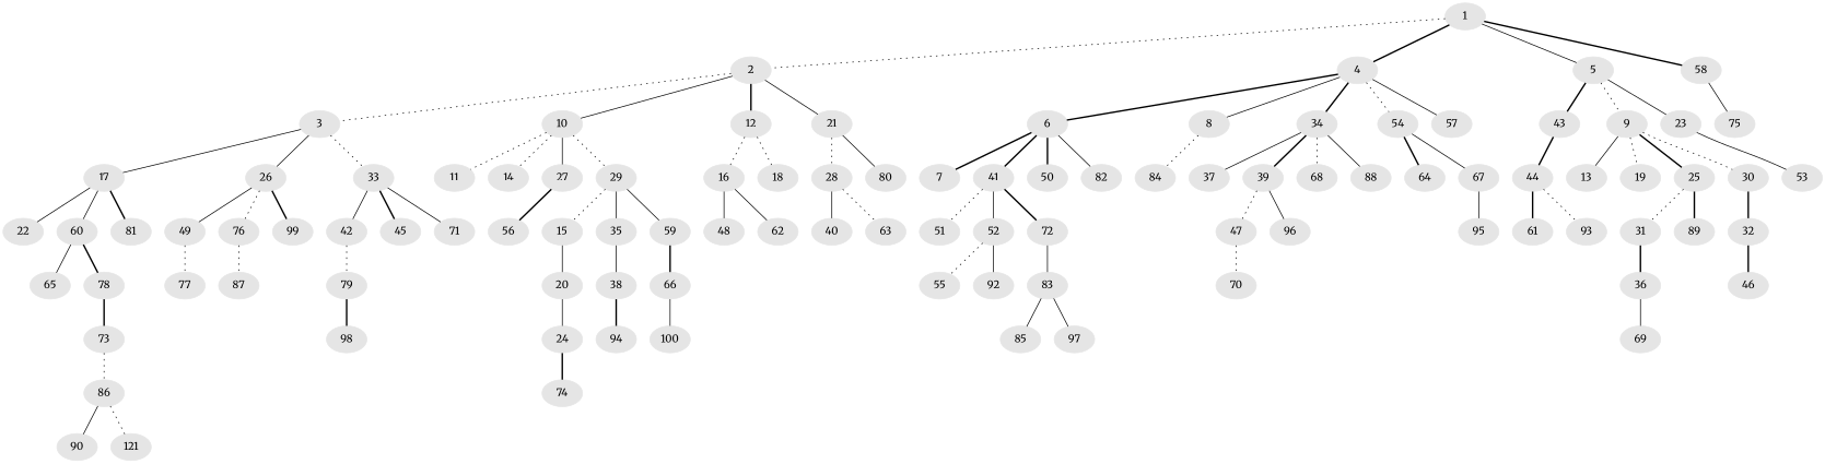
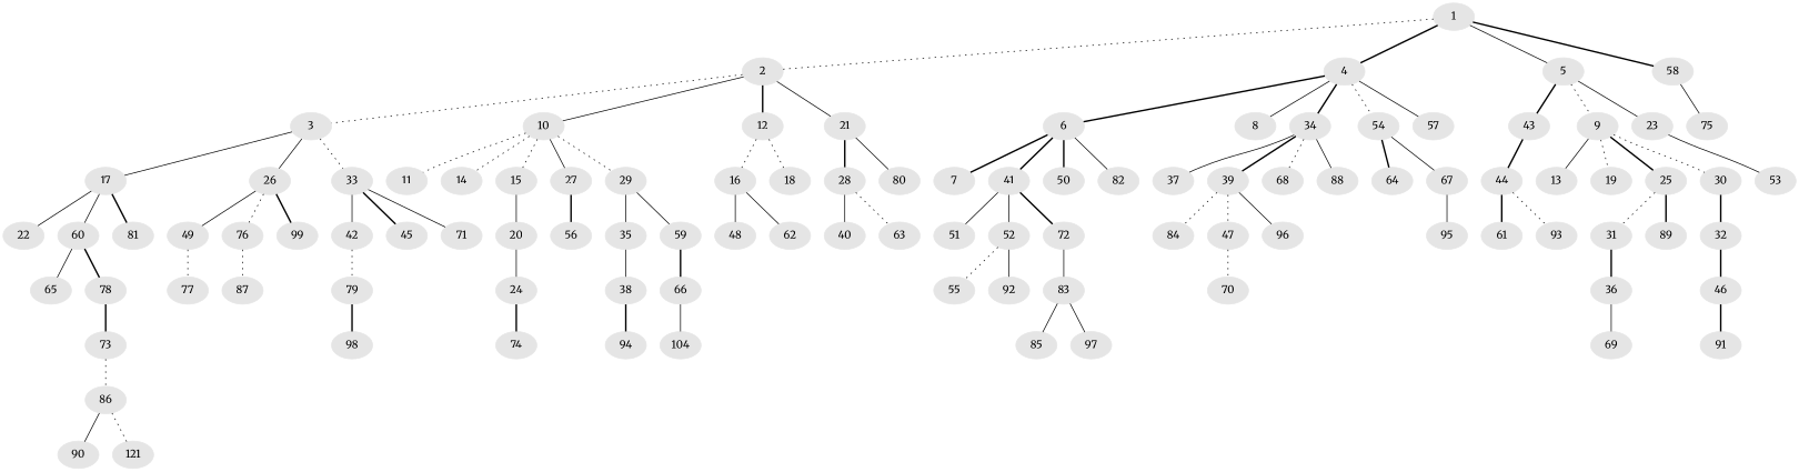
  graph {
    fontname=Merriweather
    node [color=gray90 fontname=Merriweather style=filled]
    edge [fontname=Merriweather style=solid]
    1
    2
    4
    5
    58
    3
    10
    12
    21
    6
    8
    34
    54
    57
    43
    9
    23
    44
    75
    17
    26
    33
    11
    14
    15
    27
    29
    16
    18
    28
    80
    22
    60
    81
    49
    76
    99
    42
    45
    71
    7
    41
    50
    82
    84
    37
    39
    68
    88
    64
    67
    13
    19
    25
    30
    53
    51
    52
    72
    31
    89
    32
    20
    56
    35
    59
    48
    62
    24
    65
    78
    74
    40
    63
    36
    77
    87
    38
    66
    46
    69
+   91
    79
    47
    96
    94
    70
    55
    92
    83
    98
    61
    93
    95
-   100
+   100 [label=104]
    73
    86
    85
    97
    90
    n101 [label=121]
    1 -- 2 [style=dotted]
    1 -- 4 [style=bold]
    1 -- 5
    1 -- 58 [style=bold]
    2 -- 3 [style=dotted]
    2 -- 10
    2 -- 12 [style=bold]
    2 -- 21
    4 -- 6 [style=bold]
    4 -- 8
    4 -- 34 [style=bold]
    4 -- 54 [style=dotted]
    4 -- 57
    5 -- 43 [style=bold]
    5 -- 9 [style=dotted]
    5 -- 23
    58 -- 75
    3 -- 17
    3 -- 26
    3 -- 33 [style=dotted]
    10 -- 11 [style=dotted]
    10 -- 14 [style=dotted]
-   29 -- 15 [style=dotted]
+   10 -- 15 [style=dotted]
    10 -- 27
    10 -- 29 [style=dotted]
    12 -- 16 [style=dotted]
    12 -- 18 [style=dotted]
-   21 -- 28 [style=dotted]
+   21 -- 28 [style=bold]
    21 -- 80
    6 -- 7 [style=bold]
    6 -- 41 [style=bold]
    6 -- 50 [style=bold]
    6 -- 82
-   8 -- 84 [style=dotted]
+   39 -- 84 [style=dotted]
    34 -- 37
    34 -- 39 [style=bold]
    34 -- 68 [style=dotted]
    34 -- 88
    54 -- 64 [style=bold]
    54 -- 67
    43 -- 44 [style=bold]
    9 -- 13
    9 -- 19 [style=dotted]
    9 -- 25 [style=bold]
    9 -- 30 [style=dotted]
    23 -- 53
    44 -- 61 [style=bold]
    44 -- 93 [style=dotted]
    17 -- 22
    17 -- 60
    17 -- 81 [style=bold]
    26 -- 49
    26 -- 76 [style=dotted]
    26 -- 99 [style=bold]
    33 -- 42
    33 -- 45 [style=bold]
    33 -- 71
    15 -- 20
    27 -- 56 [style=bold]
    29 -- 35
    29 -- 59
    16 -- 48
    16 -- 62
    28 -- 40
    28 -- 63 [style=dotted]
    60 -- 65
    60 -- 78 [style=bold]
    49 -- 77 [style=dotted]
    76 -- 87 [style=dotted]
    42 -- 79 [style=dotted]
-   41 -- 51 [style=dotted]
+   41 -- 51
    41 -- 52
    41 -- 72 [style=bold]
    39 -- 47 [style=dotted]
    39 -- 96
    67 -- 95
    25 -- 31 [style=dotted]
    25 -- 89 [style=bold]
    30 -- 32 [style=bold]
    52 -- 55 [style=dotted]
    52 -- 92
    72 -- 83
    31 -- 36 [style=bold]
    32 -- 46 [style=bold]
    20 -- 24
    35 -- 38
    59 -- 66 [style=bold]
    24 -- 74 [style=bold]
    78 -- 73 [style=bold]
    36 -- 69
    38 -- 94 [style=bold]
    66 -- 100
+   46 -- 91 [style=bold]
    79 -- 98 [style=bold]
    47 -- 70 [style=dotted]
    83 -- 85
    83 -- 97
    73 -- 86 [style=dotted]
    86 -- 90
    86 -- n101 [style=dotted]
  }
